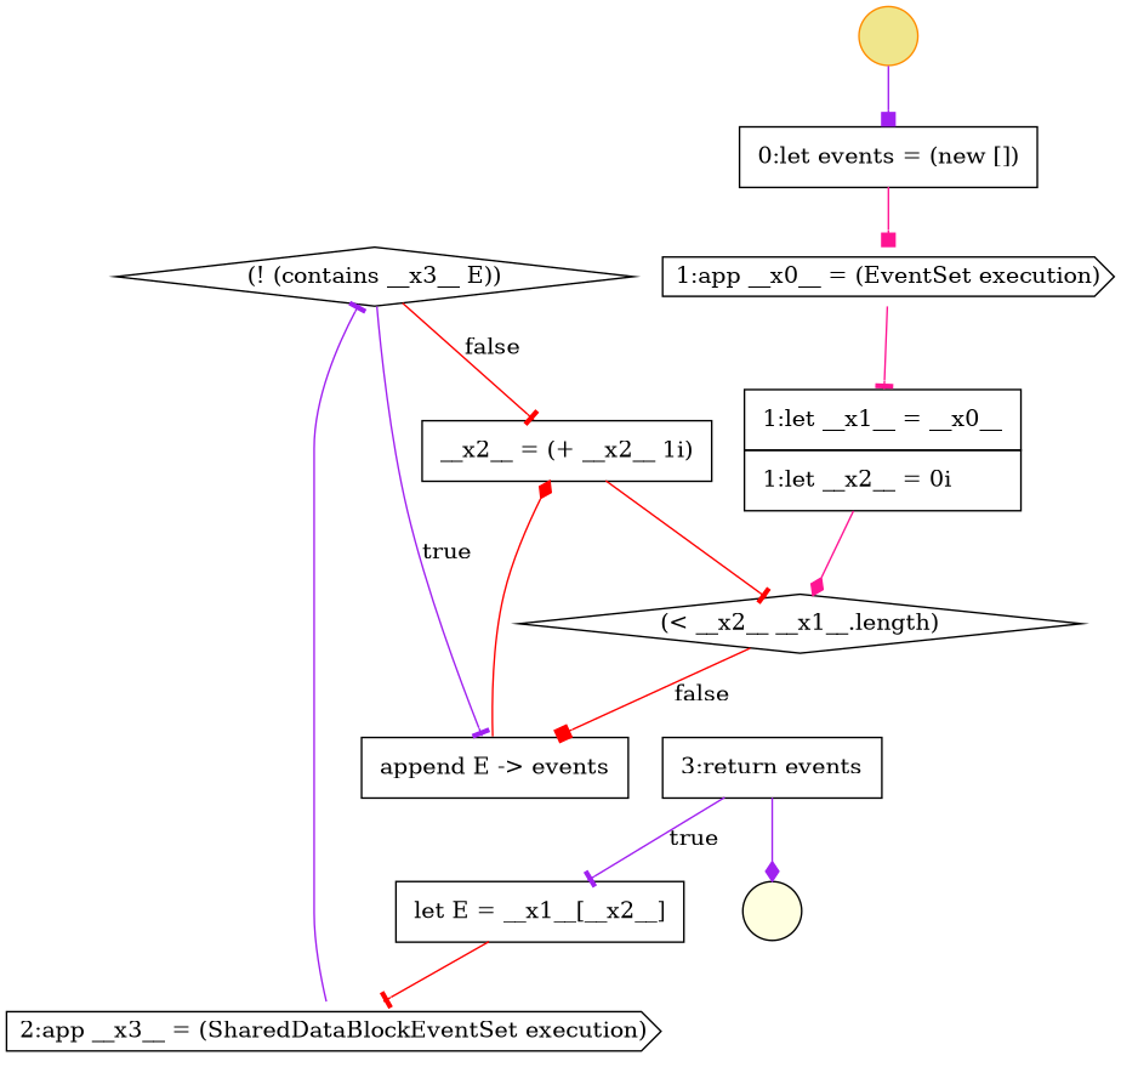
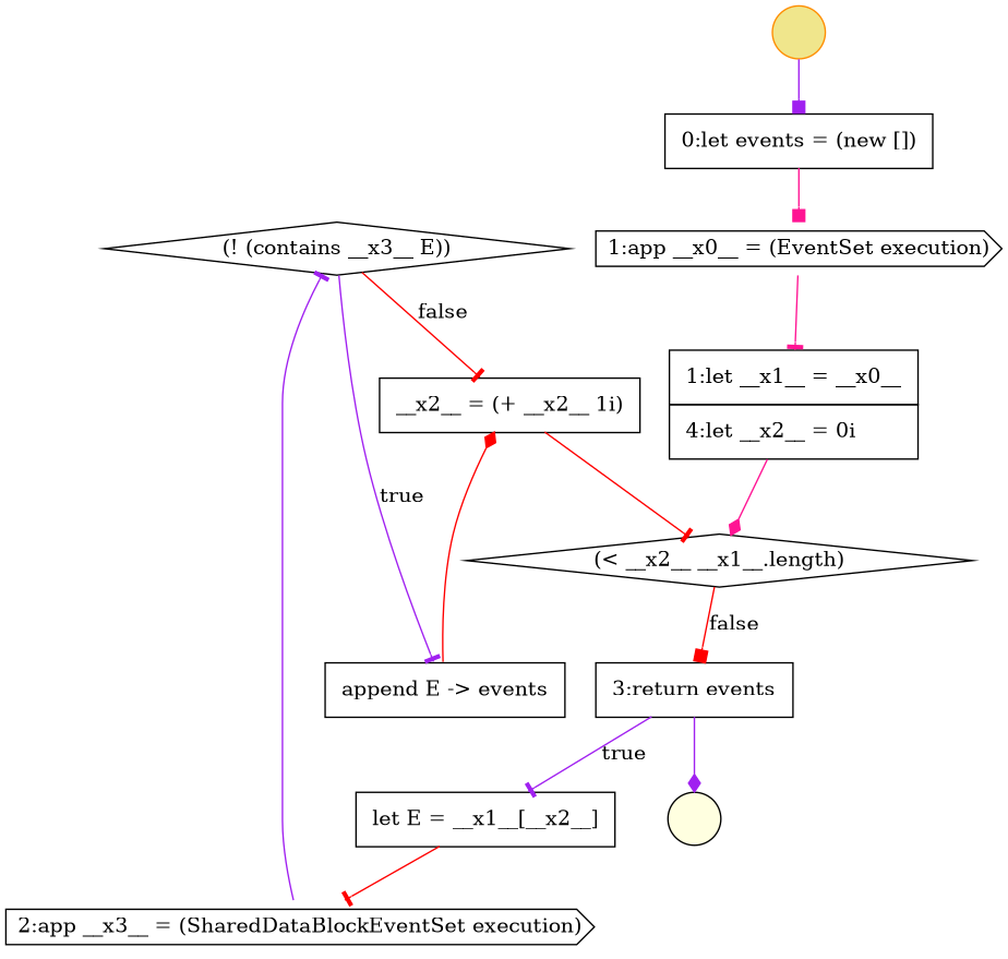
  digraph {
    node [color=black fillcolor=white shape=none style=filled]
    edge [arrowhead=tee color=red]
    n1 [label=<<font color="black">(! (contains __x3__ E))</font>> shape=diamond]
    n2 [label=<<font color="black">     <table border="0" cellborder="1" cellspacing="0" cellpadding="10">       <tr><td align="left">__x2__ = (+ __x2__ 1i)</td></tr>     </table>   </font>> margin=0]
    n3 [label=<<font color="black">     <table border="0" cellborder="1" cellspacing="0" cellpadding="10">       <tr><td align="left">append E -&gt; events</td></tr>     </table>   </font>> margin=0]
    n4 [label=<<font color="black">(&lt; __x2__ __x1__.length)</font>> shape=diamond]
    n5 [label=<<font color="black">     <table border="0" cellborder="1" cellspacing="0" cellpadding="10">       <tr><td align="left">3:return events</td></tr>     </table>   </font>> margin=0]
    n6 [fillcolor=lightyellow label=" " shape=circle]
    n7 [label=<<font color="black">     <table border="0" cellborder="1" cellspacing="0" cellpadding="10">       <tr><td align="left">let E = __x1__[__x2__]</td></tr>     </table>   </font>> margin=0]
    n8 [label=<<font color="black">1:app __x0__ = (EventSet execution)</font>> shape=cds]
-   n9 [label=<<font color="black">     <table border="0" cellborder="1" cellspacing="0" cellpadding="10">       <tr><td align="left">1:let __x1__ = __x0__</td></tr>       <tr><td align="left">1:let __x2__ = 0i</td></tr>     </table>   </font>> margin=0]
+   n9 [label=<<font color="black">     <table border="0" cellborder="1" cellspacing="0" cellpadding="10">       <tr><td align="left">1:let __x1__ = __x0__</td></tr>       <tr><td align="left">4:let __x2__ = 0i</td></tr>     </table>   </font>> margin=0]
    n10 [label=<<font color="black">2:app __x3__ = (SharedDataBlockEventSet execution)</font>> shape=cds]
    n11 [color=darkorange fillcolor=khaki label=" " shape=circle]
    n12 [label=<<font color="black">     <table border="0" cellborder="1" cellspacing="0" cellpadding="10">       <tr><td align="left">0:let events = (new [])</td></tr>     </table>   </font>> margin=0]
    n1 -> n2 [label=<<font color="black">false</font>>]
    n1 -> n3 [color=purple label=<<font color="black">true</font>>]
    n2 -> n4
    n3 -> n2 [arrowhead=diamond]
-   n4 -> n3 [arrowhead=box label=<<font color="black">false</font>>]
+   n4 -> n5 [arrowhead=box label=<<font color="black">false</font>>]
    n5 -> n6 [arrowhead=diamond color=purple]
    n5 -> n7 [color=purple label=<<font color="black">true</font>>]
    n7 -> n10
    n8 -> n9 [color=deeppink]
    n9 -> n4 [arrowhead=diamond color=deeppink]
    n10 -> n1 [color=purple]
    n11 -> n12 [arrowhead=box color=purple]
    n12 -> n8 [arrowhead=box color=deeppink]
  }
